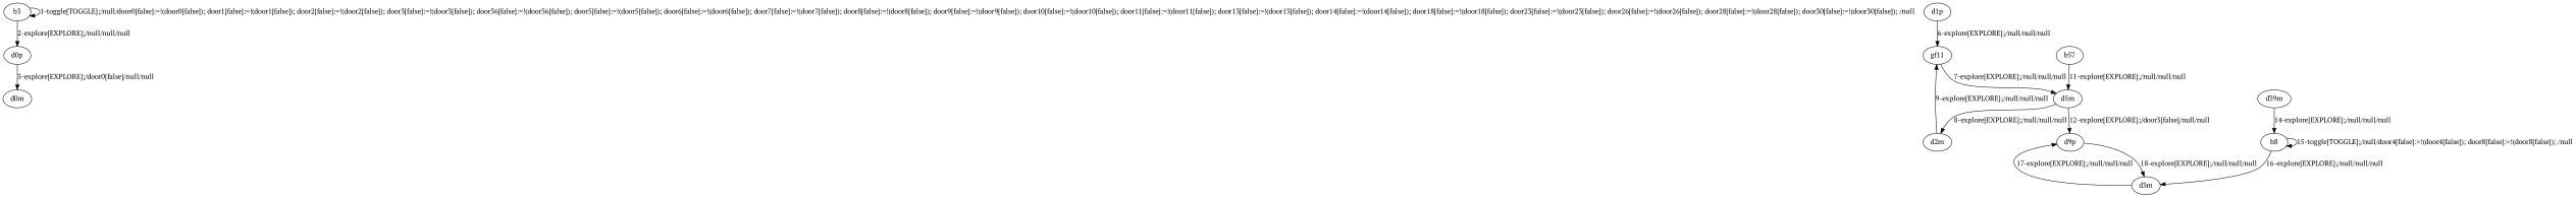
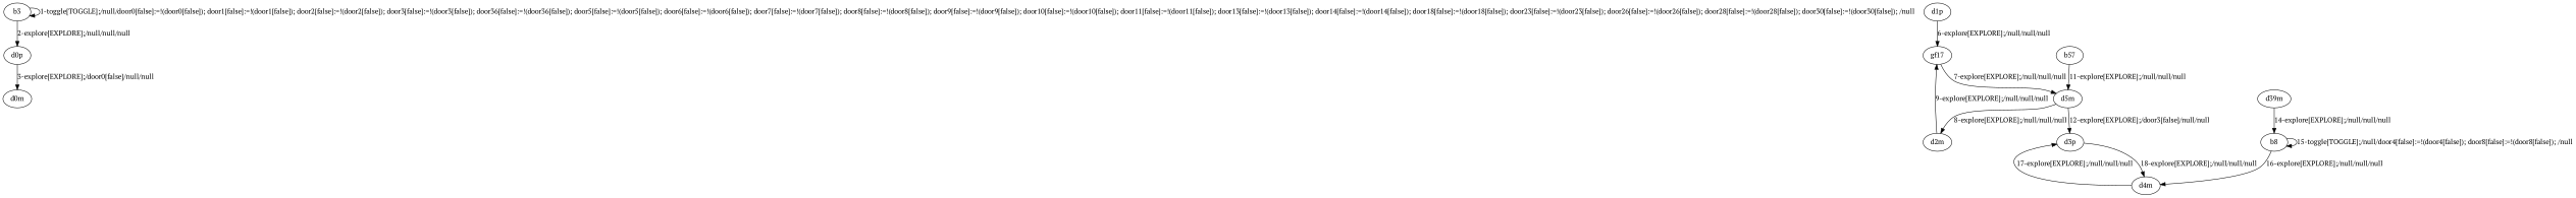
  digraph {
    fontname="PT Serif"
    node [fontname="PT Serif"]
    edge [fontname="PT Serif"]
    n1 [label=b3]
    d0p
    d0m
    d1p
-   gf11
+   gf11 [label=gf17]
    n6 [label=d5m]
    d2m
-   d3p [label=d9p]
+   d3p
    b57
-   d4m [label=d3m]
+   d4m
    d39m
    b8
    n1 -> n1 [label="1-toggle[TOGGLE];/null/door0[false]:=!(door0[false]); door1[false]:=!(door1[false]); door2[false]:=!(door2[false]); door3[false]:=!(door3[false]); door36[false]:=!(door36[false]); door5[false]:=!(door5[false]); door6[false]:=!(door6[false]); door7[false]:=!(door7[false]); door8[false]:=!(door8[false]); door9[false]:=!(door9[false]); door10[false]:=!(door10[false]); door11[false]:=!(door11[false]); door13[false]:=!(door13[false]); door14[false]:=!(door14[false]); door18[false]:=!(door18[false]); door23[false]:=!(door23[false]); door26[false]:=!(door26[false]); door28[false]:=!(door28[false]); door30[false]:=!(door30[false]); /null"]
    n1 -> d0p [label="2-explore[EXPLORE];/null/null/null"]
    d0p -> d0m [label="3-explore[EXPLORE];/door0[false]/null/null"]
    d1p -> gf11 [label="6-explore[EXPLORE];/null/null/null"]
    gf11 -> n6 [label="7-explore[EXPLORE];/null/null/null"]
    n6 -> d2m [label="8-explore[EXPLORE];/null/null/null"]
    n6 -> d3p [label="12-explore[EXPLORE];/door3[false]/null/null"]
    d2m -> gf11 [label="9-explore[EXPLORE];/null/null/null"]
    d3p -> d4m [label="18-explore[EXPLORE];/null/null/null"]
    b57 -> n6 [label="11-explore[EXPLORE];/null/null/null"]
    d4m -> d3p [label="17-explore[EXPLORE];/null/null/null"]
    d39m -> b8 [label="14-explore[EXPLORE];/null/null/null"]
    b8 -> d4m [label="16-explore[EXPLORE];/null/null/null"]
    b8 -> b8 [label="15-toggle[TOGGLE];/null/door4[false]:=!(door4[false]); door8[false]:=!(door8[false]); /null"]
  }
